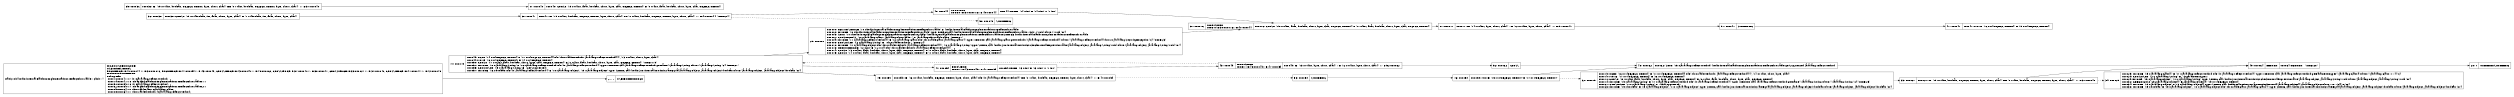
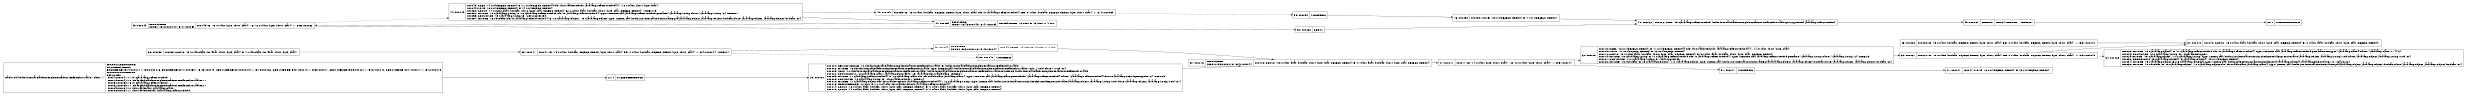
  digraph {
    rankdir=LR
    node [shape=record]
    n1 [label="{27\:\ ?|USE_ENTER_BLOCK\l}"]
    n2 [label="{29\:\ 0x0000|0x0000: NEW_INSTANCE  (r0 I:kotlin.internal.PlatformImplementations$ReflectThrowable) =  kotlin.internal.PlatformImplementations$ReflectThrowable \l0x0002: INVOKE  (r0 I:kotlin.internal.PlatformImplementations$ReflectThrowable) type: DIRECT call: kotlin.internal.PlatformImplementations.ReflectThrowable.\<init\>():void A[MD:():void (m)]\l0x0005: SPUT  (r0 I:kotlin.internal.PlatformImplementations$ReflectThrowable) kotlin.internal.PlatformImplementations.ReflectThrowable.INSTANCE kotlin.internal.PlatformImplementations$ReflectThrowable \l0x0007: CONST_CLASS  (r0 I:java.lang.Class\<java.lang.Throwable\>) =  java.lang.Throwable.class  (LINE:21)\l0x000a: INVOKE  (r1 I:java.lang.reflect.Method[]) = (r0 I:java.lang.Class A[D('throwableClass' java.lang.Class)]) type: VIRTUAL call: java.lang.Class.getMethods():java.lang.reflect.Method[] A[MD:():java.lang.reflect.Method[] throws java.lang.SecurityException (c)] (LINE:23)\l0x000e: CONST_STR  (r2 I:java.lang.String) =  \"throwableMethods\"  (LINE:24)\l0x0010: INVOKE  (r1 I:java.lang.Object A[D('throwableMethods' java.lang.reflect.Method[])]), (r2 I:java.lang.String) type: STATIC call: kotlin.jvm.internal.Intrinsics.checkNotNullExpressionValue(java.lang.Object, java.lang.String):void A[MD:(java.lang.Object, java.lang.String):void (m)]\l0x0013: ARRAY_LENGTH  (r2 I:int) = (r1 I:??[] A[D('throwableMethods' java.lang.reflect.Method[])]) \l0x0014: CONST  (r3 I:??[int, float, boolean, short, byte, char, OBJECT, ARRAY]) = (0 ??[int, float, boolean, short, byte, char, OBJECT, ARRAY]) \l0x0015: CONST  (r4 I:??[int, float, boolean, short, byte, char, OBJECT, ARRAY]) = (0 ??[int, float, boolean, short, byte, char, OBJECT, ARRAY]) \l}"]
    n3 [label="{30\:\ 0x0016|LOOP_START\lLOOP:0: B:30:0x0016\-\>B:40:0x0044\l|0x0016: CONST  (r5 I:??[int, float, boolean, short, byte, char, OBJECT, ARRAY]) = (0 ??[int, float, boolean, short, byte, char, OBJECT, ARRAY]) \l}"]
    n4 [label="{31\:\ 0x0017|0x0017: IF  (r4 I:??[int, byte, short, char]) \>= (r2 I:??[int, byte, short, char])  \-\> B:51:0x0047 \l}"]
    n5 [label="{32\:\ 0x0019|0x0019: AGET  (r6 I:??[OBJECT, ARRAY]) = (r1 I:??[OBJECT, ARRAY][] A[D('throwableMethods' java.lang.reflect.Method[])]), (r4 I:??[int, short, byte, char]) \l0x001b: MOVE  (r7 I:??[OBJECT, ARRAY]) = (r6 I:??[OBJECT, ARRAY]) \l0x001c: CONST  (r8 I:??[int, float, boolean, short, byte, char, OBJECT, ARRAY]) = (0 ??[int, float, boolean, short, byte, char, OBJECT, ARRAY]) \l0x001d: INVOKE  (r9 I:java.lang.String) = (r7 I:java.lang.reflect.Method A[D('it' java.lang.reflect.Method)]) type: VIRTUAL call: java.lang.reflect.Method.getName():java.lang.String A[MD:():java.lang.String (c)] (LINE:25)\l0x0021: CONST_STR  (r10 I:java.lang.String) =  \"addSuppressed\" \l0x0023: INVOKE  (r9 I:boolean) = (r9 I:java.lang.Object), (r10 I:java.lang.Object) type: STATIC call: kotlin.jvm.internal.Intrinsics.areEqual(java.lang.Object, java.lang.Object):boolean A[MD:(java.lang.Object, java.lang.Object):boolean (m)]\l}"]
    n6 [label="{51\:\ 0x0047|SYNTHETIC\l}"]
    n7 [label="{33\:\ 0x0027|0x0027: IF  (r9 I:??[int, boolean, OBJECT, ARRAY, byte, short, char]) == (0 ??[int, boolean, OBJECT, ARRAY, byte, short, char])  \-\> B:37:0x0040 \l}"]
    n8 [label="{41\:\ 0x0047|0x0047: MOVE  (r6 I:??[OBJECT, ARRAY]) = (r5 I:??[OBJECT, ARRAY]) \l}"]
    n9 [label="{34\:\ 0x0029|0x0029: INVOKE  (r9 I:java.lang.Class[]) = (r7 I:java.lang.reflect.Method A[D('it' java.lang.reflect.Method)]) type: VIRTUAL call: java.lang.reflect.Method.getParameterTypes():java.lang.Class[] A[MD:():java.lang.Class\<?\>[] (c)]\l0x002d: CONST_STR  (r10 I:java.lang.String) =  \"it.parameterTypes\" \l0x002f: INVOKE  (r9 I:java.lang.Object), (r10 I:java.lang.String) type: STATIC call: kotlin.jvm.internal.Intrinsics.checkNotNullExpressionValue(java.lang.Object, java.lang.String):void A[MD:(java.lang.Object, java.lang.String):void (m)]\l0x0032: CHECK_CAST (r9 I:java.lang.Object[]) = (java.lang.Object[]) (r9 I:??[OBJECT, ARRAY]) \l0x0034: INVOKE  (r9 I:java.lang.Object) = (r9 I:java.lang.Object[]) type: STATIC call: kotlin.collections.ArraysKt.singleOrNull(java.lang.Object[]):java.lang.Object A[MD:\<T\>:(T[]):T (m)]\l0x0038: INVOKE  (r9 I:boolean) = (r9 I:java.lang.Object), (r0 I:java.lang.Object A[D('throwableClass' java.lang.Class)]) type: STATIC call: kotlin.jvm.internal.Intrinsics.areEqual(java.lang.Object, java.lang.Object):boolean A[MD:(java.lang.Object, java.lang.Object):boolean (m)]\l}"]
    n10 [label="{37\:\ 0x0040|0x0040: CONST  (r9 I:??[int, float, boolean, short, byte, char, OBJECT, ARRAY]) = (0 ??[int, float, boolean, short, byte, char, OBJECT, ARRAY]) \l}"]
    n11 [label="{35\:\ 0x003c|0x003c: IF  (r9 I:??[int, boolean, OBJECT, ARRAY, byte, short, char]) == (0 ??[int, boolean, OBJECT, ARRAY, byte, short, char])  \-\> B:37:0x0040 \l}"]
    n12 [label="{36\:\ 0x003e|0x003e: CONST  (r9 I:??[boolean, int, float, short, byte, char]) = (1 ??[boolean, int, float, short, byte, char]) \l}"]
    n13 [label="{38\:\ 0x0041|0x0041: IF  (r9 I:??[int, boolean, OBJECT, ARRAY, byte, short, char]) == (0 ??[int, boolean, OBJECT, ARRAY, byte, short, char])  \-\> B:40:0x0044  (LINE:24)\l}"]
    n14 [label="{40\:\ 0x0044|LOOP_END\lLOOP:0: B:30:0x0016\-\>B:40:0x0044\l|0x0044: ARITH  (r4 I:int) = (r4 I:int) + (1 int) \l}"]
    n15 [label="{50\:\ 0x0048|SYNTHETIC\l}"]
    n16 [label="{43\:\ 0x004b|LOOP_START\lLOOP:1: B:43:0x004b\-\>B:47:0x005f\l|0x004b: IF  (r3 I:??[int, byte, short, char]) \>= (r2 I:??[int, byte, short, char])  \-\> B:52:0x0062 \l}"]
    n17 [label="{44\:\ 0x004d|0x004d: AGET  (r4 I:??[OBJECT, ARRAY]) = (r1 I:??[OBJECT, ARRAY][] A[D('throwableMethods' java.lang.reflect.Method[])]), (r3 I:??[int, short, byte, char]) \l0x004f: MOVE  (r6 I:??[OBJECT, ARRAY]) = (r4 I:??[OBJECT, ARRAY]) \l0x0050: CONST  (r7 I:??[int, float, boolean, short, byte, char, OBJECT, ARRAY]) = (0 ??[int, float, boolean, short, byte, char, OBJECT, ARRAY])  (LINE:119)\l0x0051: INVOKE  (r8 I:java.lang.String) = (r6 I:java.lang.reflect.Method A[D('it' java.lang.reflect.Method)]) type: VIRTUAL call: java.lang.reflect.Method.getName():java.lang.String A[MD:():java.lang.String (c)] (LINE:27)\l0x0055: CONST_STR  (r9 I:java.lang.String) =  \"getSuppressed\" \l0x0057: INVOKE  (r6 I:boolean A[D('it' java.lang.reflect.Method)]) = (r8 I:java.lang.Object), (r9 I:java.lang.Object) type: STATIC call: kotlin.jvm.internal.Intrinsics.areEqual(java.lang.Object, java.lang.Object):boolean A[MD:(java.lang.Object, java.lang.Object):boolean (m)]\l}"]
    n18 [label="{52\:\ 0x0062|CROSS\l}"]
    n19 [label="{45\:\ 0x005b|0x005b: IF  (r6 I:??[int, boolean, OBJECT, ARRAY, byte, short, char] A[D('it' java.lang.reflect.Method)]) == (0 ??[int, boolean, OBJECT, ARRAY, byte, short, char])  \-\> B:47:0x005f \l}"]
    n20 [label="{47\:\ 0x005f|HINTS_END\lLOOP:1: B:43:0x004b\-\>B:47:0x005f\l|0x005f: ARITH  (r3 I:int) = (r3 I:int) + (1 int) \l}"]
    n21 [label="{48\:\ 0x0062|0x0062: SPUT  (r5 I:java.lang.reflect.Method) kotlin.internal.PlatformImplementations.ReflectThrowable.getSuppressed java.lang.reflect.Method \l}"]
    n22 [label="{53\:\ 0x005d|SYNTHETIC\l}"]
    n23 [label="{46\:\ 0x005d|0x005d: MOVE  (r5 I:??[OBJECT, ARRAY]) = (r4 I:??[OBJECT, ARRAY]) \l}"]
    n24 [label="{49\:\ 0x0064|RETURN\l|0x0064: RETURN    (LINE:28)\l}"]
-   n25 [label="{28\:\ ?|MTH_EXIT_SYNTHETIC\l}"]
+   n25 [label="{28\:\ ?|MTH_EXIT_BLOCK\l}"]
    n26 [label="{static void kotlin.internal.PlatformImplementations.ReflectThrowable.\<clinit\>()  | INCONSISTENT_CODE\lUSE_LINES_HINTS\lBACK_EDGE: B:40:0x0044 \-\> B:30:0x0016, BACK_EDGE: B:47:0x005f \-\> B:43:0x004b, CROSS_EDGE: B:43:0x004b \-\> B:48:0x0062, CROSS_EDGE: B:37:0x0040 \-\> B:38:0x0041, CROSS_EDGE: B:33:0x0027 \-\> B:37:0x0040, CROSS_EDGE: B:41:0x0047 \-\> B:42:0x0048\lINLINE_NOT_NEEDED\lDebug Info:\l  0x001c\-0x0041: r7 'it' Ljava\/lang\/reflect\/Method;\l  0x001d\-0x0041: r8 '$i$a$\-find\-PlatformImplementations$ReflectThrowable$1' I\l  0x0050\-0x005b: r6 'it' Ljava\/lang\/reflect\/Method;\l  0x0051\-0x005b: r7 '$i$a$\-find\-PlatformImplementations$ReflectThrowable$2' I\l  0x000a\-0x0064: r0 'throwableClass' Ljava\/lang\/Class;\l  0x000e\-0x0064: r1 'throwableMethods' [Ljava\/lang\/reflect\/Method;\l}"]
-   n17 -> n2
+   n1 -> n2
    n2 -> n3
    n3 -> n4
-   n23 -> n5 [style=dashed]
+   n4 -> n5 [style=dashed]
    n4 -> n6
    n5 -> n7
    n6 -> n8
    n7 -> n9 [style=dashed]
-   n7 -> n24
+   n7 -> n10
    n11 -> n10
    n12 -> n13
    n13 -> n14
    n13 -> n15 [style=dashed]
    n14 -> n3
    n16 -> n17 [style=dashed]
    n16 -> n18
    n17 -> n19
    n17 -> n20
    n18 -> n21
    n19 -> n22 [style=dashed]
    n20 -> n16
    n21 -> n24
    n22 -> n23
    n23 -> n21
    n24 -> n25
    n26 -> n1
  }
